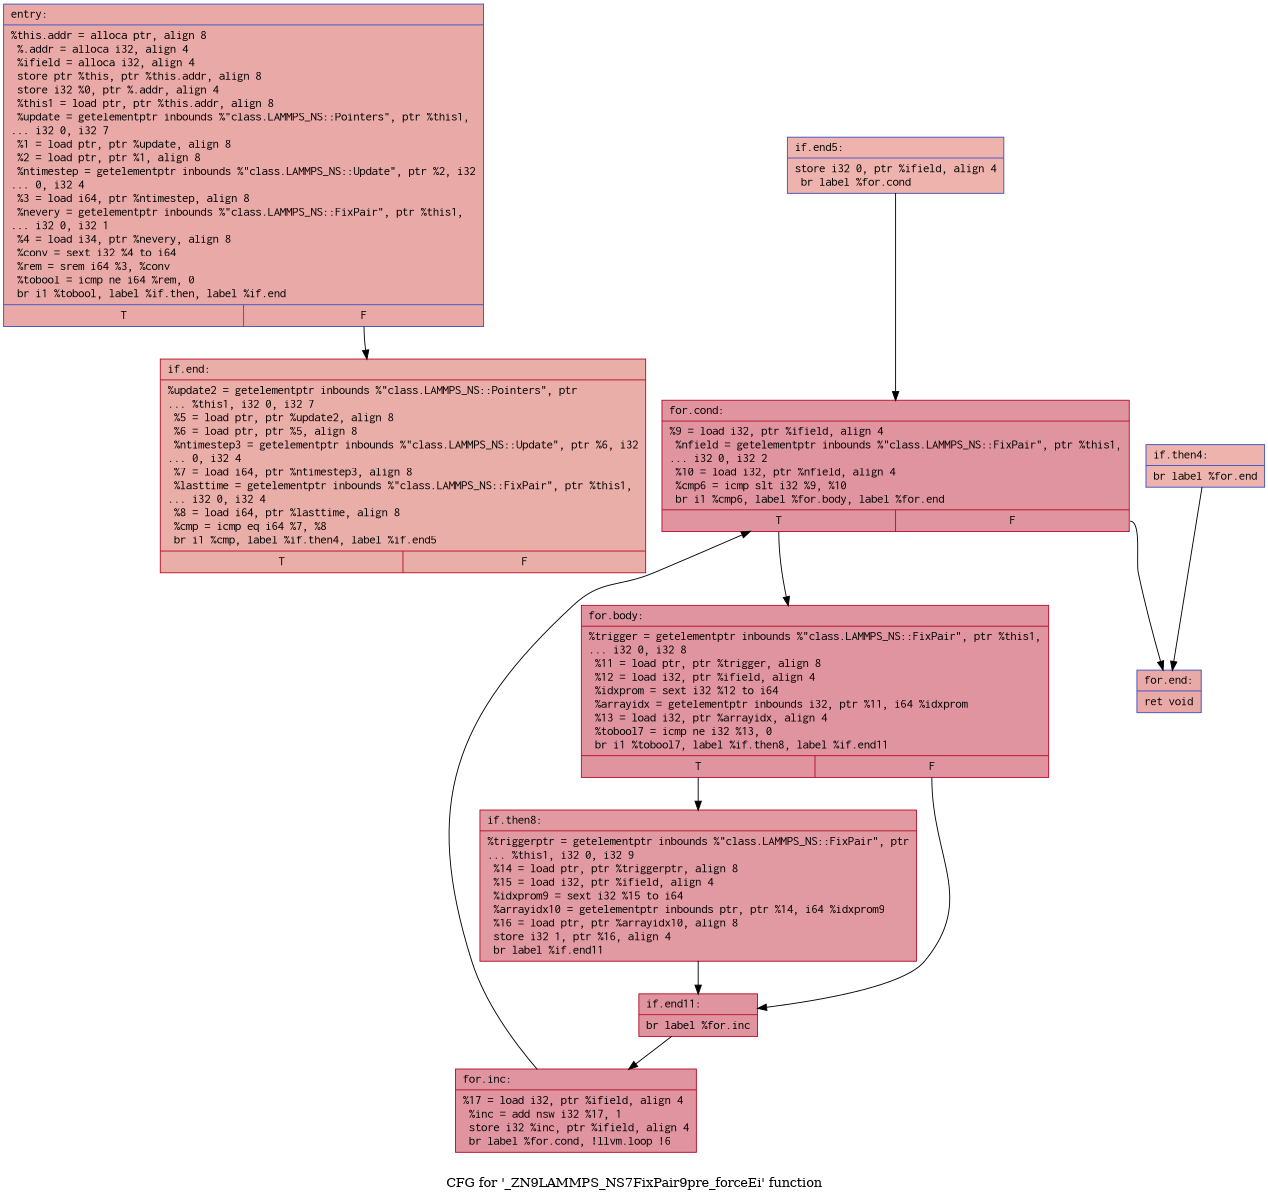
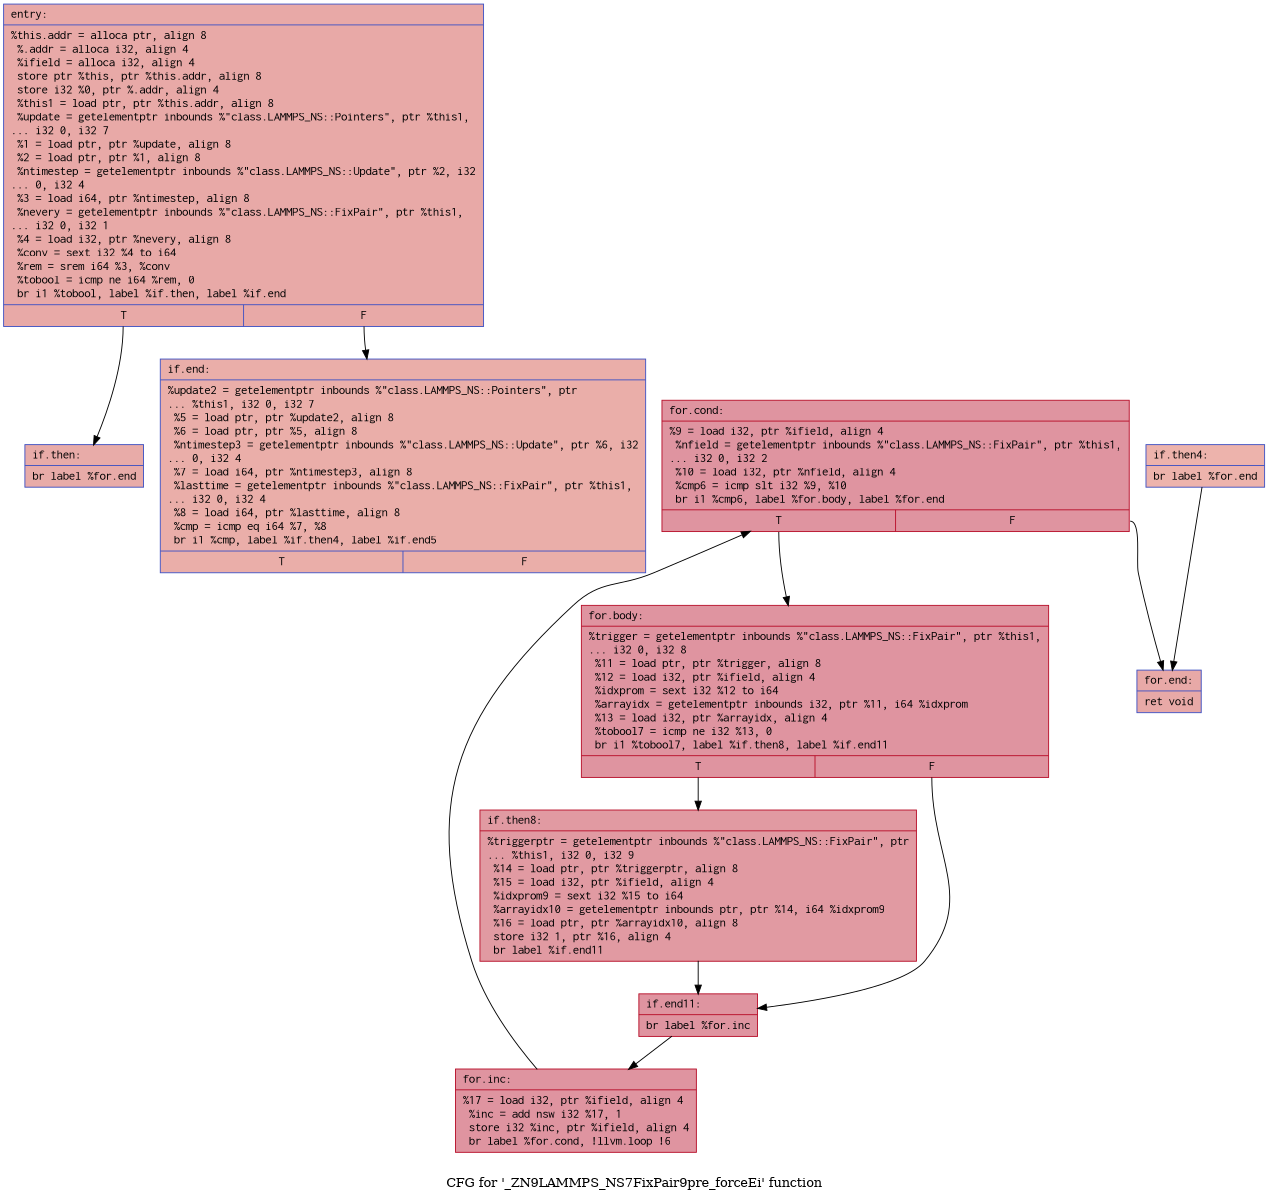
  digraph {
    label="CFG for '_ZN9LAMMPS_NS7FixPair9pre_forceEi' function"
    node [color="#3d50c3ff" fillcolor="#b70d2870" fontname=Courier shape=record style=filled]
-   n1 [fillcolor="#ca3b3770" label="{entry:\l|  %this.addr = alloca ptr, align 8\l  %.addr = alloca i32, align 4\l  %ifield = alloca i32, align 4\l  store ptr %this, ptr %this.addr, align 8\l  store i32 %0, ptr %.addr, align 4\l  %this1 = load ptr, ptr %this.addr, align 8\l  %update = getelementptr inbounds %\"class.LAMMPS_NS::Pointers\", ptr %this1,\l... i32 0, i32 7\l  %1 = load ptr, ptr %update, align 8\l  %2 = load ptr, ptr %1, align 8\l  %ntimestep = getelementptr inbounds %\"class.LAMMPS_NS::Update\", ptr %2, i32\l... 0, i32 4\l  %3 = load i64, ptr %ntimestep, align 8\l  %nevery = getelementptr inbounds %\"class.LAMMPS_NS::FixPair\", ptr %this1,\l... i32 0, i32 1\l  %4 = load i34, ptr %nevery, align 8\l  %conv = sext i32 %4 to i64\l  %rem = srem i64 %3, %conv\l  %tobool = icmp ne i64 %rem, 0\l  br i1 %tobool, label %if.then, label %if.end\l|{<s0>T|<s1>F}}"]
-   n3 [color="#b70d28ff" fillcolor="#d0473d70" label="{if.end:\l|  %update2 = getelementptr inbounds %\"class.LAMMPS_NS::Pointers\", ptr\l... %this1, i32 0, i32 7\l  %5 = load ptr, ptr %update2, align 8\l  %6 = load ptr, ptr %5, align 8\l  %ntimestep3 = getelementptr inbounds %\"class.LAMMPS_NS::Update\", ptr %6, i32\l... 0, i32 4\l  %7 = load i64, ptr %ntimestep3, align 8\l  %lasttime = getelementptr inbounds %\"class.LAMMPS_NS::FixPair\", ptr %this1,\l... i32 0, i32 4\l  %8 = load i64, ptr %lasttime, align 8\l  %cmp = icmp eq i64 %7, %8\l  br i1 %cmp, label %if.then4, label %if.end5\l|{<s0>T|<s1>F}}"]
+   n1 [fillcolor="#ca3b3770" label="{entry:\l|  %this.addr = alloca ptr, align 8\l  %.addr = alloca i32, align 4\l  %ifield = alloca i32, align 4\l  store ptr %this, ptr %this.addr, align 8\l  store i32 %0, ptr %.addr, align 4\l  %this1 = load ptr, ptr %this.addr, align 8\l  %update = getelementptr inbounds %\"class.LAMMPS_NS::Pointers\", ptr %this1,\l... i32 0, i32 7\l  %1 = load ptr, ptr %update, align 8\l  %2 = load ptr, ptr %1, align 8\l  %ntimestep = getelementptr inbounds %\"class.LAMMPS_NS::Update\", ptr %2, i32\l... 0, i32 4\l  %3 = load i64, ptr %ntimestep, align 8\l  %nevery = getelementptr inbounds %\"class.LAMMPS_NS::FixPair\", ptr %this1,\l... i32 0, i32 1\l  %4 = load i32, ptr %nevery, align 8\l  %conv = sext i32 %4 to i64\l  %rem = srem i64 %3, %conv\l  %tobool = icmp ne i64 %rem, 0\l  br i1 %tobool, label %if.then, label %if.end\l|{<s0>T|<s1>F}}"]
+   n2 [fillcolor="#cc403a70" label="{if.then:\l|  br label %for.end\l}"]
+   n3 [fillcolor="#d0473d70" label="{if.end:\l|  %update2 = getelementptr inbounds %\"class.LAMMPS_NS::Pointers\", ptr\l... %this1, i32 0, i32 7\l  %5 = load ptr, ptr %update2, align 8\l  %6 = load ptr, ptr %5, align 8\l  %ntimestep3 = getelementptr inbounds %\"class.LAMMPS_NS::Update\", ptr %6, i32\l... 0, i32 4\l  %7 = load i64, ptr %ntimestep3, align 8\l  %lasttime = getelementptr inbounds %\"class.LAMMPS_NS::FixPair\", ptr %this1,\l... i32 0, i32 4\l  %8 = load i64, ptr %lasttime, align 8\l  %cmp = icmp eq i64 %7, %8\l  br i1 %cmp, label %if.then4, label %if.end5\l|{<s0>T|<s1>F}}"]
    n4 [fillcolor="#ca3b3770" label="{for.end:\l|  ret void\l}"]
    n5 [fillcolor="#d6524470" label="{if.then4:\l|  br label %for.end\l}"]
-   n6 [fillcolor="#d6524470" label="{if.end5:\l|  store i32 0, ptr %ifield, align 4\l  br label %for.cond\l}"]
    n7 [color="#b70d28ff" label="{for.cond:\l|  %9 = load i32, ptr %ifield, align 4\l  %nfield = getelementptr inbounds %\"class.LAMMPS_NS::FixPair\", ptr %this1,\l... i32 0, i32 2\l  %10 = load i32, ptr %nfield, align 4\l  %cmp6 = icmp slt i32 %9, %10\l  br i1 %cmp6, label %for.body, label %for.end\l|{<s0>T|<s1>F}}"]
    n8 [color="#b70d28ff" label="{for.body:\l|  %trigger = getelementptr inbounds %\"class.LAMMPS_NS::FixPair\", ptr %this1,\l... i32 0, i32 8\l  %11 = load ptr, ptr %trigger, align 8\l  %12 = load i32, ptr %ifield, align 4\l  %idxprom = sext i32 %12 to i64\l  %arrayidx = getelementptr inbounds i32, ptr %11, i64 %idxprom\l  %13 = load i32, ptr %arrayidx, align 4\l  %tobool7 = icmp ne i32 %13, 0\l  br i1 %tobool7, label %if.then8, label %if.end11\l|{<s0>T|<s1>F}}"]
    n9 [color="#b70d28ff" fillcolor="#bb1b2c70" label="{if.then8:\l|  %triggerptr = getelementptr inbounds %\"class.LAMMPS_NS::FixPair\", ptr\l... %this1, i32 0, i32 9\l  %14 = load ptr, ptr %triggerptr, align 8\l  %15 = load i32, ptr %ifield, align 4\l  %idxprom9 = sext i32 %15 to i64\l  %arrayidx10 = getelementptr inbounds ptr, ptr %14, i64 %idxprom9\l  %16 = load ptr, ptr %arrayidx10, align 8\l  store i32 1, ptr %16, align 4\l  br label %if.end11\l}"]
    n10 [color="#b70d28ff" label="{if.end11:\l|  br label %for.inc\l}"]
    n11 [color="#b70d28ff" label="{for.inc:\l|  %17 = load i32, ptr %ifield, align 4\l  %inc = add nsw i32 %17, 1\l  store i32 %inc, ptr %ifield, align 4\l  br label %for.cond, !llvm.loop !6\l}"]
+   n1 -> n2 [tailport=s0]
    n1 -> n3 [tailport=s1]
    n5 -> n4
-   n6 -> n7
    n7 -> n4 [tailport=s1]
    n7 -> n8 [tailport=s0]
    n8 -> n9 [tailport=s0]
    n8 -> n10 [tailport=s1]
    n9 -> n10
    n10 -> n11
    n11 -> n7
  }
